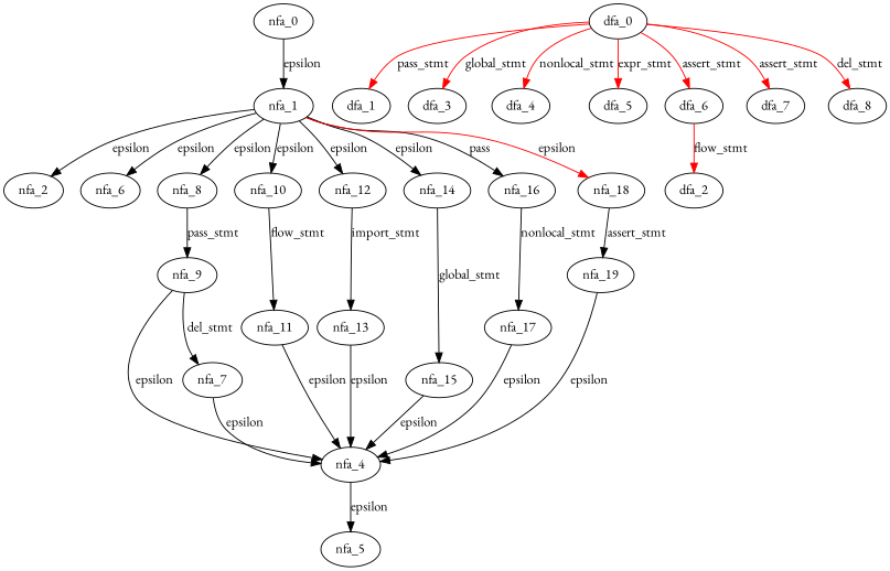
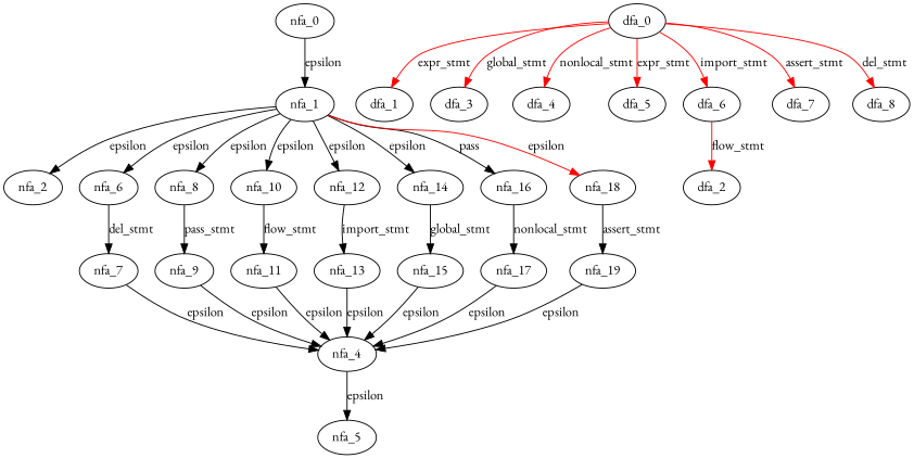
  digraph {
    fontname="EB Garamond"
    node [fontname="EB Garamond"]
    edge [fontname="EB Garamond"]
    nfa_0
    nfa_1
    nfa_2
    nfa_6
    nfa_8
    nfa_10
    nfa_12
    nfa_14
    nfa_16
    nfa_18
    nfa_4
    nfa_5
    nfa_7
    nfa_9
    nfa_11
    nfa_13
    nfa_15
    nfa_17
    nfa_19
    dfa_0
    dfa_1
    dfa_2
    dfa_3
    dfa_4
    dfa_5
    dfa_6
    dfa_7
    dfa_8
    subgraph sub_1 {
      nfa_0
      nfa_1
      nfa_2
      nfa_6
      nfa_8
      nfa_10
      nfa_12
      nfa_14
      nfa_16
      nfa_18
      nfa_4
      nfa_5
      nfa_7
      nfa_9
      nfa_11
      nfa_13
      nfa_15
      nfa_17
      nfa_19
    }
    subgraph sub_2 {
      dfa_0
      dfa_1
      dfa_2
      dfa_3
      dfa_4
      dfa_5
      dfa_6
      dfa_7
      dfa_8
    }
    nfa_0 -> nfa_1 [label=epsilon]
    nfa_1 -> nfa_2 [label=epsilon]
    nfa_1 -> nfa_6 [label=epsilon]
    nfa_1 -> nfa_8 [label=epsilon]
    nfa_1 -> nfa_10 [label=epsilon]
    nfa_1 -> nfa_12 [label=epsilon]
    nfa_1 -> nfa_14 [label=epsilon]
    nfa_1 -> nfa_16 [label=pass]
    nfa_1 -> nfa_18 [color=red label=epsilon]
-   nfa_9 -> nfa_7 [label=del_stmt]
+   nfa_6 -> nfa_7 [label=del_stmt]
    nfa_8 -> nfa_9 [label=pass_stmt]
    nfa_10 -> nfa_11 [label=flow_stmt]
    nfa_12 -> nfa_13 [label=import_stmt]
    nfa_14 -> nfa_15 [label=global_stmt]
    nfa_16 -> nfa_17 [label=nonlocal_stmt]
    nfa_18 -> nfa_19 [label=assert_stmt]
    nfa_4 -> nfa_5 [label=epsilon]
    nfa_7 -> nfa_4 [label=epsilon]
    nfa_9 -> nfa_4 [label=epsilon]
    nfa_11 -> nfa_4 [label=epsilon]
    nfa_13 -> nfa_4 [label=epsilon]
    nfa_15 -> nfa_4 [label=epsilon]
    nfa_17 -> nfa_4 [label=epsilon]
    nfa_19 -> nfa_4 [label=epsilon]
-   dfa_0 -> dfa_1 [color=red label=pass_stmt]
+   dfa_0 -> dfa_1 [color=red label=expr_stmt]
    dfa_0 -> dfa_3 [color=red label=global_stmt]
    dfa_0 -> dfa_4 [color=red label=nonlocal_stmt]
    dfa_0 -> dfa_5 [color=red label=expr_stmt]
-   dfa_0 -> dfa_6 [color=red label=assert_stmt]
+   dfa_0 -> dfa_6 [color=red label=import_stmt]
    dfa_0 -> dfa_7 [color=red label=assert_stmt]
    dfa_0 -> dfa_8 [color=red label=del_stmt]
    dfa_6 -> dfa_2 [color=red label=flow_stmt]
  }
